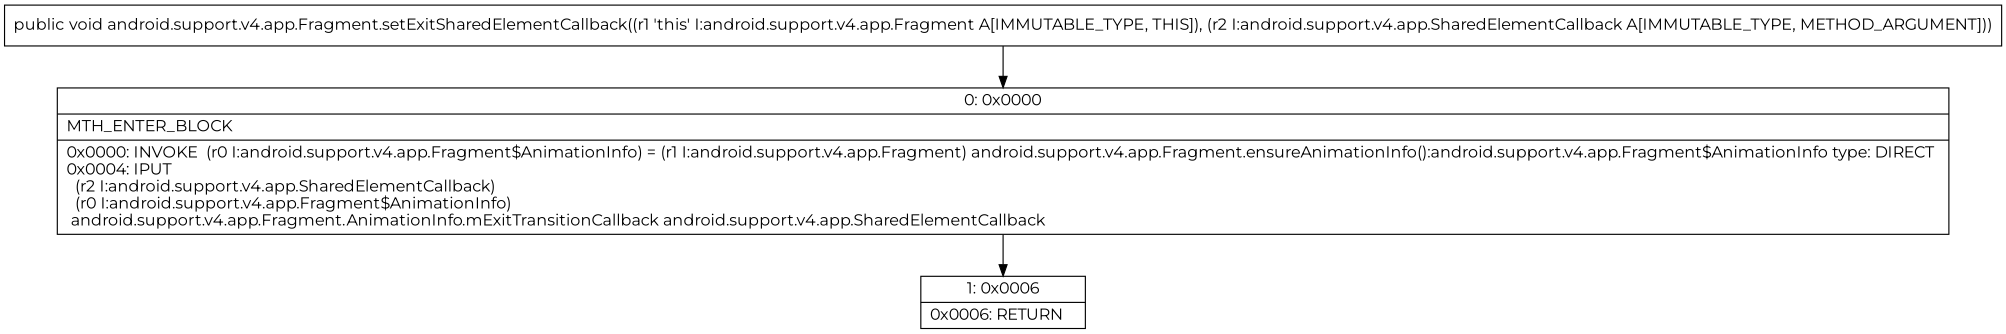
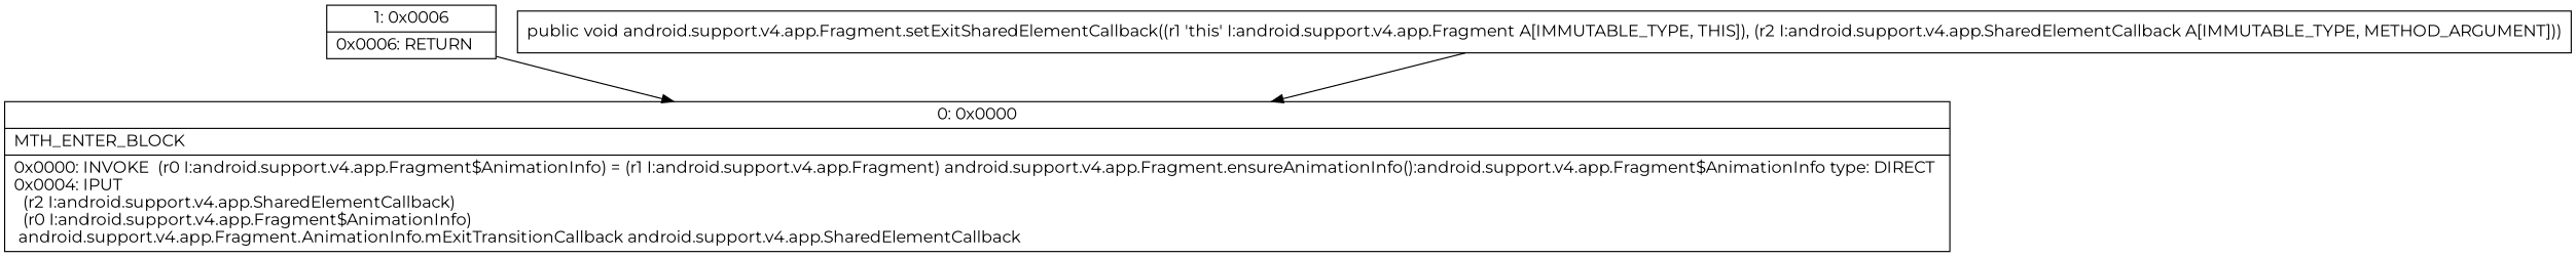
  digraph {
    fontname=Montserrat
    node [shape=record fontname=Montserrat]
    edge [fontname=Montserrat]
    n1 [label="{0\:\ 0x0000|MTH_ENTER_BLOCK\l|0x0000: INVOKE  (r0 I:android.support.v4.app.Fragment$AnimationInfo) = (r1 I:android.support.v4.app.Fragment) android.support.v4.app.Fragment.ensureAnimationInfo():android.support.v4.app.Fragment$AnimationInfo type: DIRECT \l0x0004: IPUT  \l  (r2 I:android.support.v4.app.SharedElementCallback)\l  (r0 I:android.support.v4.app.Fragment$AnimationInfo)\l android.support.v4.app.Fragment.AnimationInfo.mExitTransitionCallback android.support.v4.app.SharedElementCallback \l}"]
    n2 [label="{1\:\ 0x0006|0x0006: RETURN   \l}"]
    n3 [label="{public void android.support.v4.app.Fragment.setExitSharedElementCallback((r1 'this' I:android.support.v4.app.Fragment A[IMMUTABLE_TYPE, THIS]), (r2 I:android.support.v4.app.SharedElementCallback A[IMMUTABLE_TYPE, METHOD_ARGUMENT])) }"]
-   n1 -> n2
+   n2 -> n1
    n3 -> n1
  }
